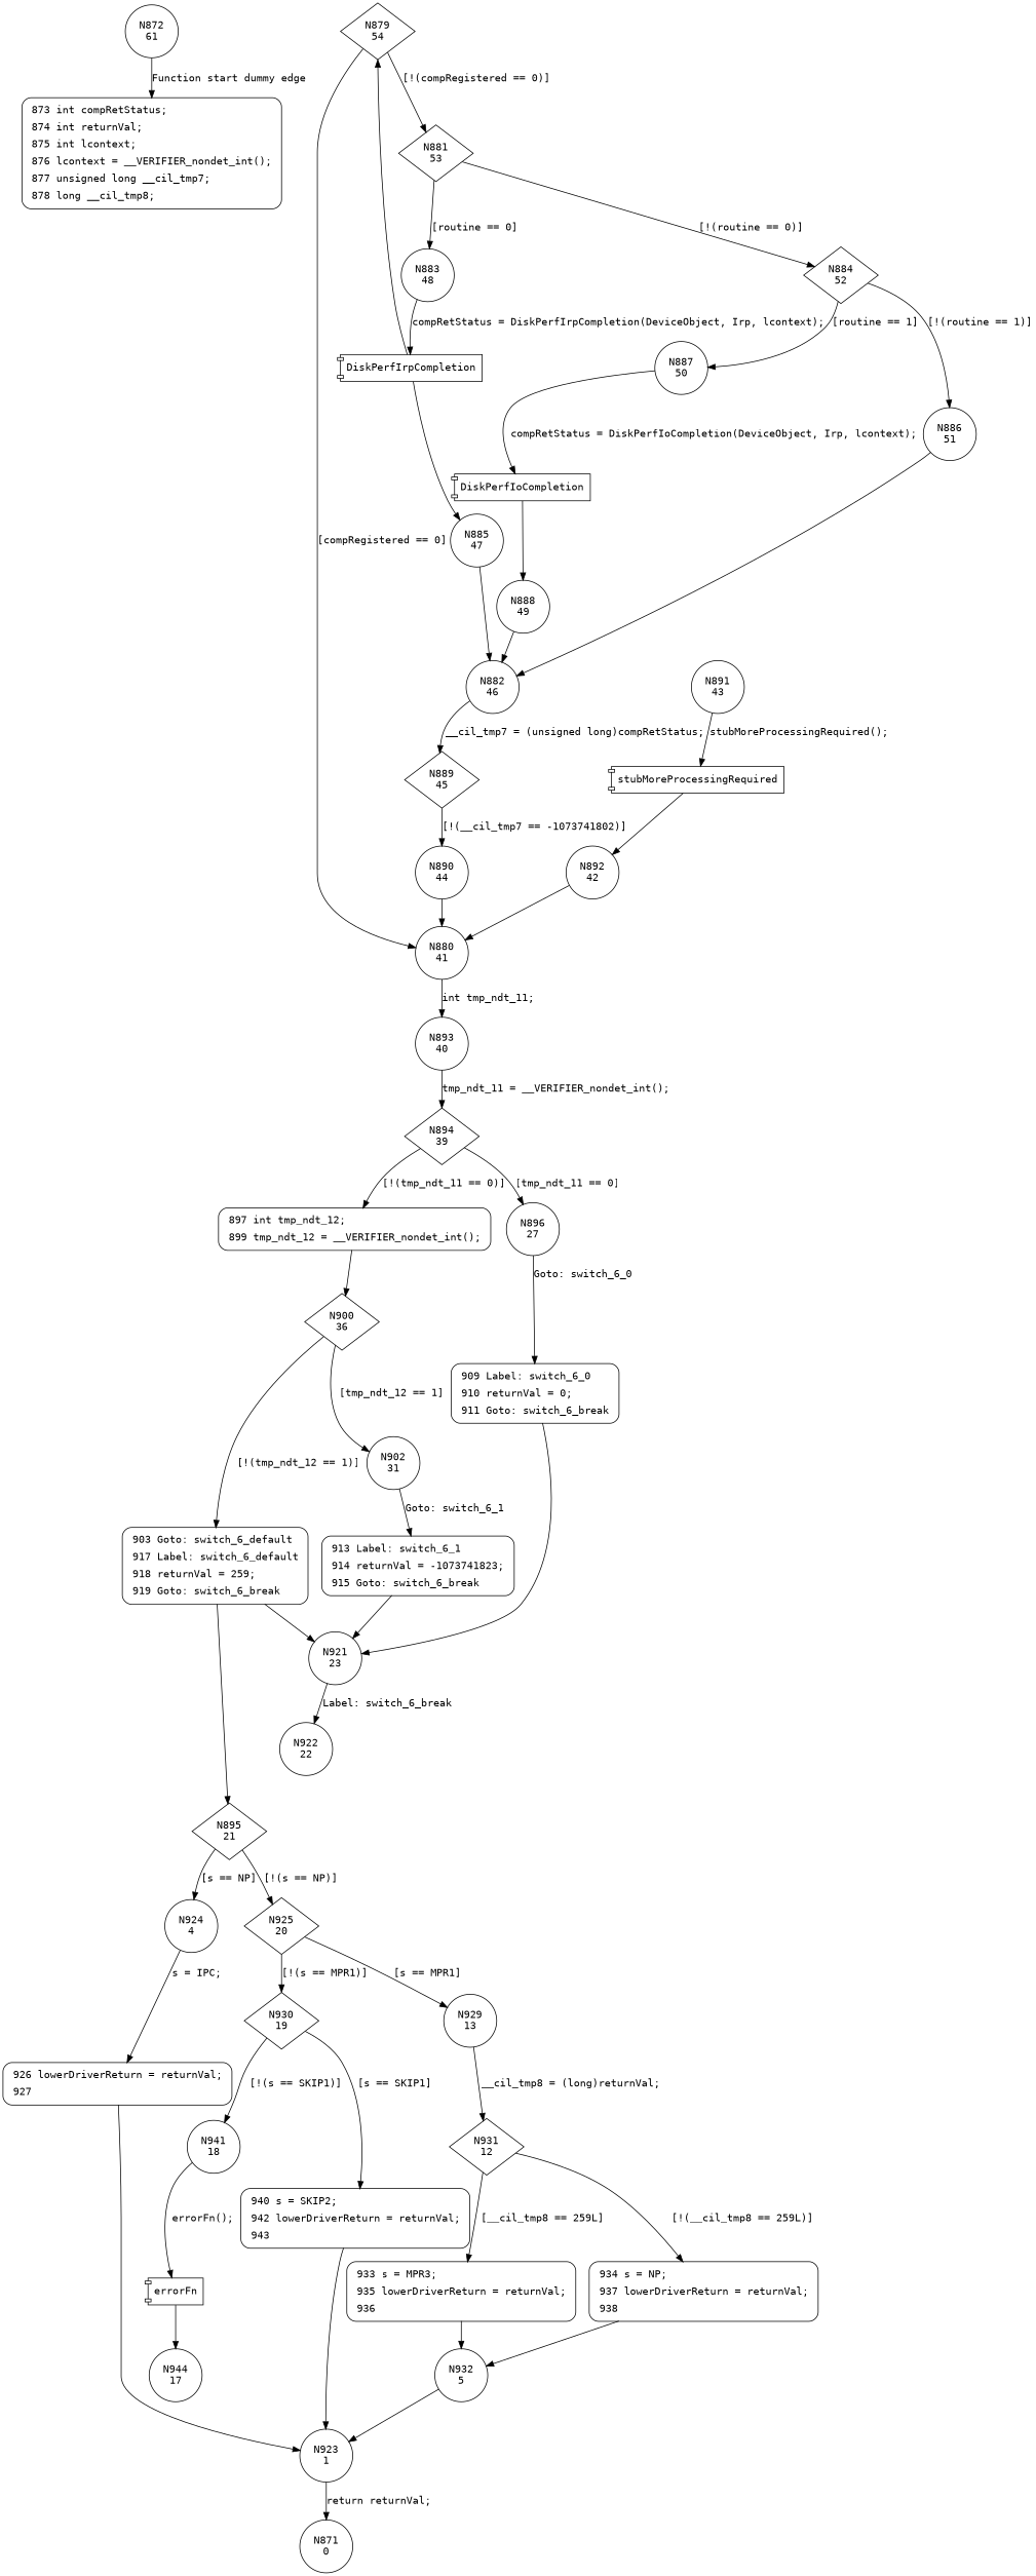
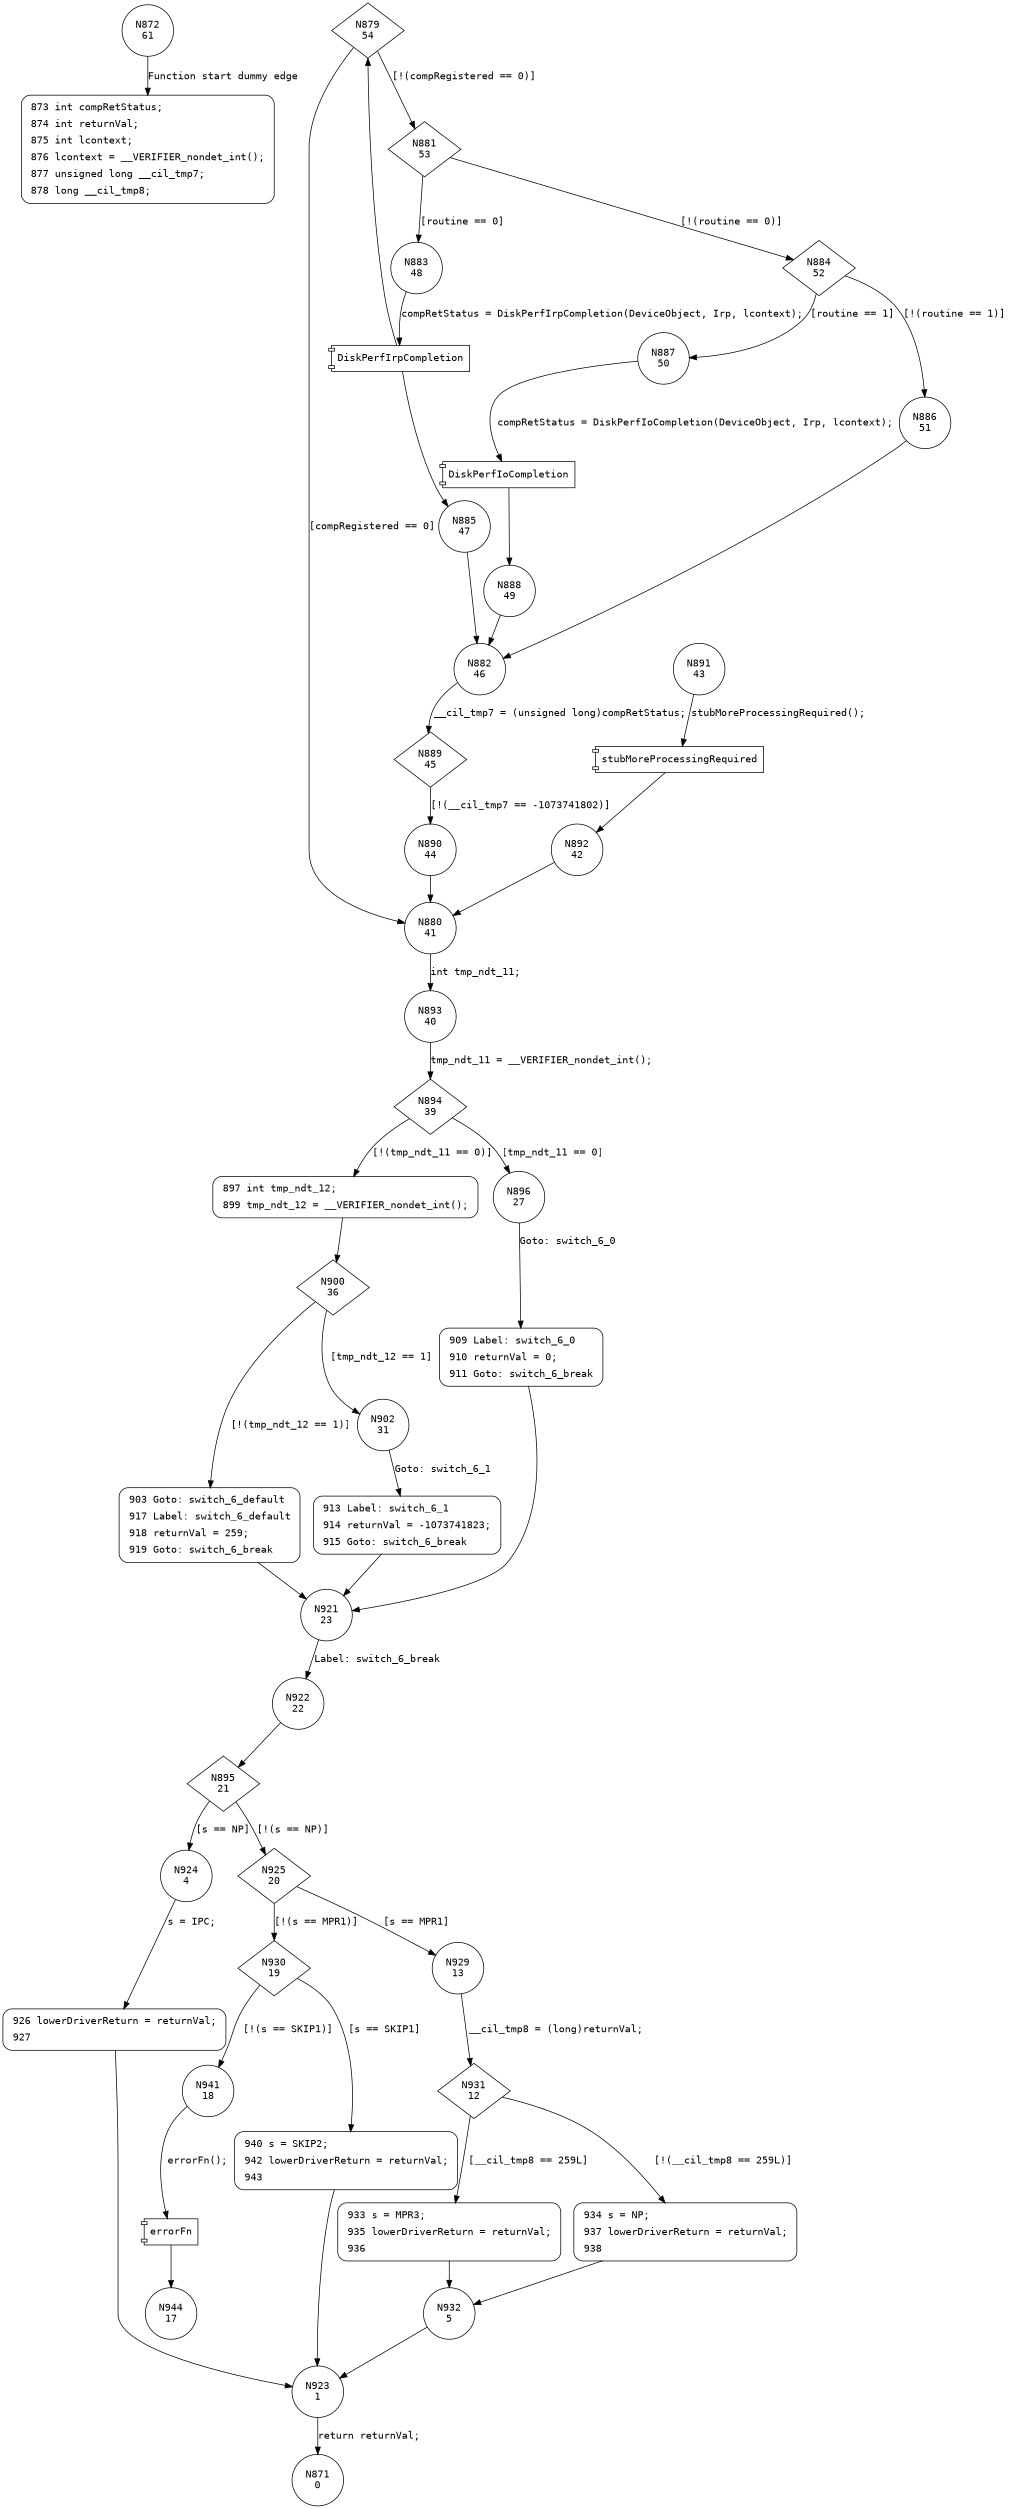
  digraph {
    fontname="DejaVu Sans Mono"
    node [fontname="DejaVu Sans Mono" shape=circle]
    edge [fontname="DejaVu Sans Mono"]
    n1 [label="N872\n61"]
    n2 [fillcolor=white label=<<table border="0" cellborder="0" cellpadding="3" bgcolor="white"><tr><td align="right">873</td><td align="left">int compRetStatus;</td></tr><tr><td align="right">874</td><td align="left">int returnVal;</td></tr><tr><td align="right">875</td><td align="left">int lcontext;</td></tr><tr><td align="right">876</td><td align="left">lcontext = __VERIFIER_nondet_int();</td></tr><tr><td align="right">877</td><td align="left">unsigned long __cil_tmp7;</td></tr><tr><td align="right">878</td><td align="left">long __cil_tmp8;</td></tr></table>> penwidth=1 shape=Mrecord style="filled,bold"]
    n3 [label="N879\n54" shape=diamond]
    n4 [label="N880\n41"]
    n5 [label="N881\n53" shape=diamond]
    n6 [label="N893\n40"]
    n7 [label="N883\n48"]
    n8 [label="N884\n52" shape=diamond]
    n9 [label="N894\n39" shape=diamond]
    n10 [label=DiskPerfIrpCompletion shape=component]
    n11 [label="N887\n50"]
    n12 [label="N886\n51"]
    n13 [label="N885\n47"]
    n14 [label=DiskPerfIoCompletion shape=component]
    n15 [label="N882\n46"]
    n16 [label="N888\n49"]
    n17 [label="N889\n45" shape=diamond]
    n18 [label="N890\n44"]
    n19 [label="N891\n43"]
    n20 [label=stubMoreProcessingRequired shape=component]
    n21 [label="N892\n42"]
    n22 [label="N896\n27"]
    n23 [fillcolor=white label=<<table border="0" cellborder="0" cellpadding="3" bgcolor="white"><tr><td align="right">897</td><td align="left">int tmp_ndt_12;</td></tr><tr><td align="right">899</td><td align="left">tmp_ndt_12 = __VERIFIER_nondet_int();</td></tr></table>> penwidth=1 shape=Mrecord style="filled,bold"]
    n24 [fillcolor=white label=<<table border="0" cellborder="0" cellpadding="3" bgcolor="white"><tr><td align="right">909</td><td align="left">Label: switch_6_0</td></tr><tr><td align="right">910</td><td align="left">returnVal = 0;</td></tr><tr><td align="right">911</td><td align="left">Goto: switch_6_break</td></tr></table>> penwidth=1 shape=Mrecord style="filled,bold"]
    n25 [label="N900\n36" shape=diamond]
    n26 [label="N921\n23"]
    n27 [label="N902\n31"]
    n28 [fillcolor=white label=<<table border="0" cellborder="0" cellpadding="3" bgcolor="white"><tr><td align="right">903</td><td align="left">Goto: switch_6_default</td></tr><tr><td align="right">917</td><td align="left">Label: switch_6_default</td></tr><tr><td align="right">918</td><td align="left">returnVal = 259;</td></tr><tr><td align="right">919</td><td align="left">Goto: switch_6_break</td></tr></table>> penwidth=1 shape=Mrecord style="filled,bold"]
    n29 [fillcolor=white label=<<table border="0" cellborder="0" cellpadding="3" bgcolor="white"><tr><td align="right">913</td><td align="left">Label: switch_6_1</td></tr><tr><td align="right">914</td><td align="left">returnVal = -1073741823;</td></tr><tr><td align="right">915</td><td align="left">Goto: switch_6_break</td></tr></table>> penwidth=1 shape=Mrecord style="filled,bold"]
    n30 [label="N922\n22"]
    n31 [label="N895\n21" shape=diamond]
    n32 [label="N924\n4"]
    n33 [label="N925\n20" shape=diamond]
    n34 [fillcolor=white label=<<table border="0" cellborder="0" cellpadding="3" bgcolor="white"><tr><td align="right">926</td><td align="left">lowerDriverReturn = returnVal;</td></tr><tr><td align="right">927</td><td align="left"></td></tr></table>> penwidth=1 shape=Mrecord style="filled,bold"]
    n35 [label="N929\n13"]
    n36 [label="N930\n19" shape=diamond]
    n37 [label="N923\n1"]
    n38 [label="N931\n12" shape=diamond]
    n39 [fillcolor=white label=<<table border="0" cellborder="0" cellpadding="3" bgcolor="white"><tr><td align="right">940</td><td align="left">s = SKIP2;</td></tr><tr><td align="right">942</td><td align="left">lowerDriverReturn = returnVal;</td></tr><tr><td align="right">943</td><td align="left"></td></tr></table>> penwidth=1 shape=Mrecord style="filled,bold"]
    n40 [label="N941\n18"]
    n41 [fillcolor=white label=<<table border="0" cellborder="0" cellpadding="3" bgcolor="white"><tr><td align="right">933</td><td align="left">s = MPR3;</td></tr><tr><td align="right">935</td><td align="left">lowerDriverReturn = returnVal;</td></tr><tr><td align="right">936</td><td align="left"></td></tr></table>> penwidth=1 shape=Mrecord style="filled,bold"]
    n42 [fillcolor=white label=<<table border="0" cellborder="0" cellpadding="3" bgcolor="white"><tr><td align="right">934</td><td align="left">s = NP;</td></tr><tr><td align="right">937</td><td align="left">lowerDriverReturn = returnVal;</td></tr><tr><td align="right">938</td><td align="left"></td></tr></table>> penwidth=1 shape=Mrecord style="filled,bold"]
    n43 [label=errorFn shape=component]
    n44 [label="N871\n0"]
    n45 [label="N944\n17"]
    n46 [label="N932\n5"]
    n1 -> n2 [label="Function start dummy edge"]
    n3 -> n4 [label="[compRegistered == 0]"]
    n3 -> n5 [label="[!(compRegistered == 0)]"]
    n4 -> n6 [label="int tmp_ndt_11;"]
    n5 -> n7 [label="[routine == 0]"]
    n5 -> n8 [label="[!(routine == 0)]"]
    n6 -> n9 [label="tmp_ndt_11 = __VERIFIER_nondet_int();"]
    n7 -> n10 [label="compRetStatus = DiskPerfIrpCompletion(DeviceObject, Irp, lcontext);"]
    n8 -> n11 [label="[routine == 1]"]
    n8 -> n12 [label="[!(routine == 1)]"]
    n9 -> n22 [label="[tmp_ndt_11 == 0]"]
    n9 -> n23 [label="[!(tmp_ndt_11 == 0)]"]
    n10 -> n3
    n10 -> n13
    n11 -> n14 [label="compRetStatus = DiskPerfIoCompletion(DeviceObject, Irp, lcontext);"]
    n12 -> n15
    n13 -> n15
    n14 -> n16
    n15 -> n17 [label="__cil_tmp7 = (unsigned long)compRetStatus;"]
    n16 -> n15
    n17 -> n18 [label="[!(__cil_tmp7 == -1073741802)]"]
    n18 -> n4
    n19 -> n20 [label="stubMoreProcessingRequired();"]
    n20 -> n21
    n21 -> n4
    n22 -> n24 [label="Goto: switch_6_0"]
    n23 -> n25
    n24 -> n26
    n25 -> n27 [label="[tmp_ndt_12 == 1]"]
    n25 -> n28 [label="[!(tmp_ndt_12 == 1)]"]
    n26 -> n30 [label="Label: switch_6_break"]
    n27 -> n29 [label="Goto: switch_6_1"]
    n28 -> n26
    n29 -> n26
-   n28 -> n31
+   n30 -> n31
    n31 -> n32 [label="[s == NP]"]
    n31 -> n33 [label="[!(s == NP)]"]
    n32 -> n34 [label="s = IPC;"]
    n33 -> n35 [label="[s == MPR1]"]
    n33 -> n36 [label="[!(s == MPR1)]"]
    n34 -> n37
    n35 -> n38 [label="__cil_tmp8 = (long)returnVal;"]
    n36 -> n39 [label="[s == SKIP1]"]
    n36 -> n40 [label="[!(s == SKIP1)]"]
    n37 -> n44 [label="return returnVal;"]
    n38 -> n41 [label="[__cil_tmp8 == 259L]"]
    n38 -> n42 [label="[!(__cil_tmp8 == 259L)]"]
    n39 -> n37
    n40 -> n43 [label="errorFn();"]
    n41 -> n46
    n42 -> n46
    n43 -> n45
    n46 -> n37
  }
